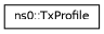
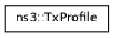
  digraph {
    rankdir=LR
-   n1 [color=black fillcolor=white fontname=Helvetica fontsize=10 height=0.2 label="ns0::TxProfile" shape=record style=filled width=0.4]
+   n1 [color=black fillcolor=white fontname=Helvetica fontsize=10 height=0.2 label="ns3::TxProfile" shape=record style=filled width=0.4]
  }
